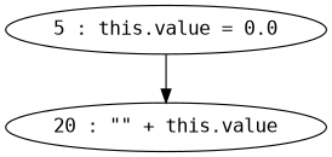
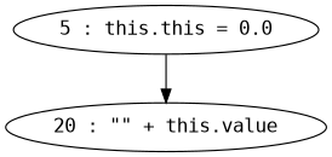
  digraph {
    fontname="DejaVu Sans Mono"
    node [fontname="DejaVu Sans Mono"]
-   "5 : this.value = 0.0"
+   "5 : this.value = 0.0" [label="5 : this.this = 0.0"]
    "20 : \"\" + this.value"
    "5 : this.value = 0.0" -> "20 : \"\" + this.value" [fontname="DejaVu Sans Mono"]
  }
